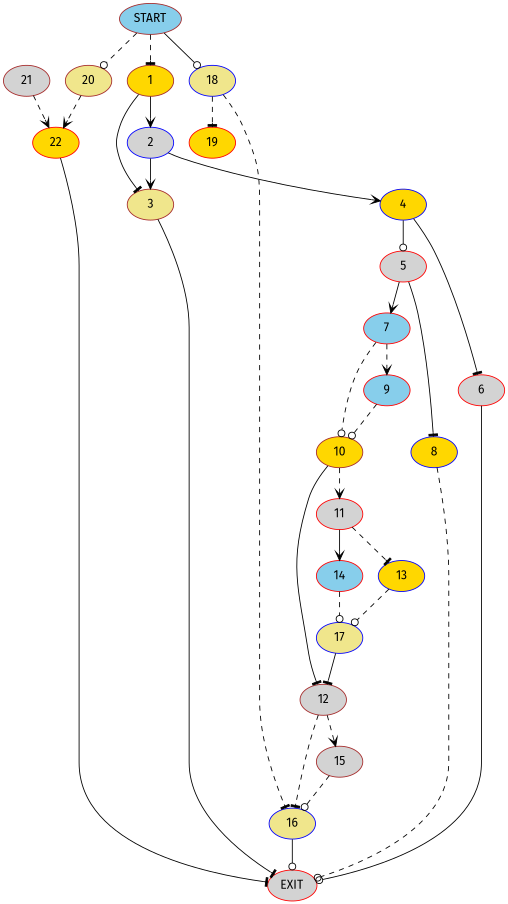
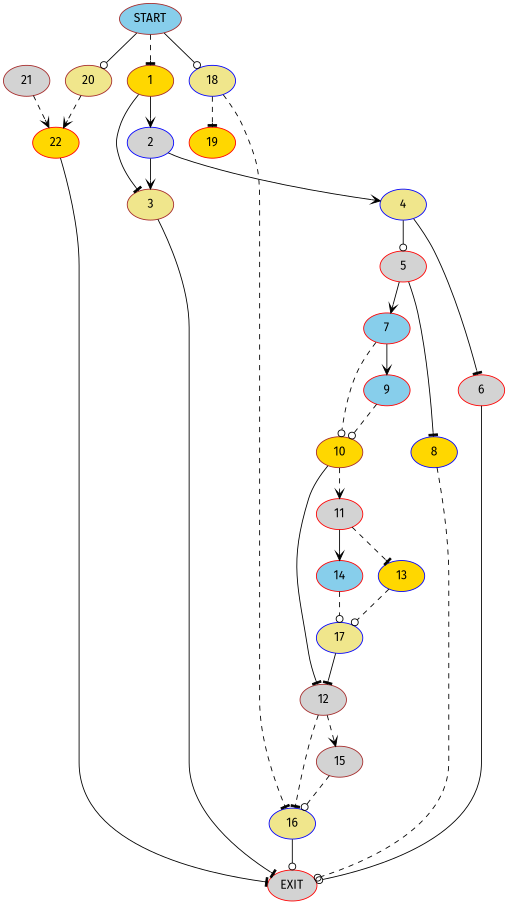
  digraph {
    fontname="Fira Sans"
    node [color=red fillcolor=lightgrey fontname="Fira Sans" style=filled]
    edge [arrowhead=tee fontname="Fira Sans" style=solid]
    n1 [color=brown fillcolor=skyblue label=START]
    1 [color=brown fillcolor=gold]
    18 [color=blue fillcolor=khaki]
    20 [color=brown fillcolor=khaki]
    2 [color=blue]
    3 [color=brown fillcolor=khaki]
    16 [color=blue fillcolor=khaki]
    19 [fillcolor=gold]
    22 [fillcolor=gold]
    n10 [label=EXIT]
-   4 [color=blue fillcolor=gold]
+   4 [color=blue fillcolor=khaki]
    5
    6
    7 [fillcolor=skyblue]
    8 [color=blue fillcolor=gold]
    9 [fillcolor=skyblue]
    10 [color=brown fillcolor=gold]
    11
    12 [color=brown]
    13 [color=blue fillcolor=gold]
    14 [fillcolor=skyblue]
    15 [color=brown]
    17 [color=blue fillcolor=khaki]
    21 [color=brown]
    n1 -> 1 [style=dashed]
    n1 -> 18 [arrowhead=odot]
-   n1 -> 20 [arrowhead=odot style=dashed]
+   n1 -> 20 [arrowhead=odot]
    1 -> 2 [arrowhead=vee]
    1 -> 3
    18 -> 16 [style=dashed]
    18 -> 19 [style=dashed]
    20 -> 22 [arrowhead=vee style=dashed]
    2 -> 3 [arrowhead=vee]
    2 -> 4 [arrowhead=vee]
    3 -> n10
    16 -> n10 [arrowhead=odot]
    22 -> n10
    4 -> 5 [arrowhead=odot]
    4 -> 6
    5 -> 7 [arrowhead=vee]
    5 -> 8
    6 -> n10 [arrowhead=odot]
-   7 -> 9 [arrowhead=vee style=dashed]
+   7 -> 9 [arrowhead=vee]
    7 -> 10 [arrowhead=odot style=dashed]
    8 -> n10 [arrowhead=odot style=dashed]
    9 -> 10 [arrowhead=odot style=dashed]
    10 -> 11 [arrowhead=vee style=dashed]
    10 -> 12
    11 -> 13 [style=dashed]
    11 -> 14 [arrowhead=vee]
    12 -> 16 [style=dashed]
    12 -> 15 [arrowhead=vee style=dashed]
    13 -> 17 [arrowhead=odot style=dashed]
    14 -> 17 [arrowhead=odot style=dashed]
    15 -> 16 [arrowhead=odot style=dashed]
    17 -> 12
    21 -> 22 [arrowhead=vee style=dashed]
  }
